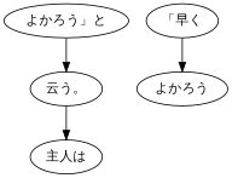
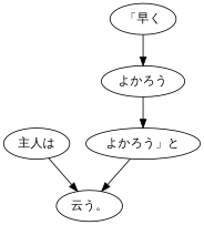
  digraph {
    fontname="Comic Neue"
    node [fontname="Comic Neue"]
    edge [fontname="Comic Neue"]
    n1 [label="主人は"]
    n2 [label="云う。"]
    n3 [label="「早く"]
    n4 [label="よかろう"]
    n5 [label="よかろう」と"]
-   n2 -> n1
+   n1 -> n2
    n3 -> n4
+   n4 -> n5
    n5 -> n2
  }
